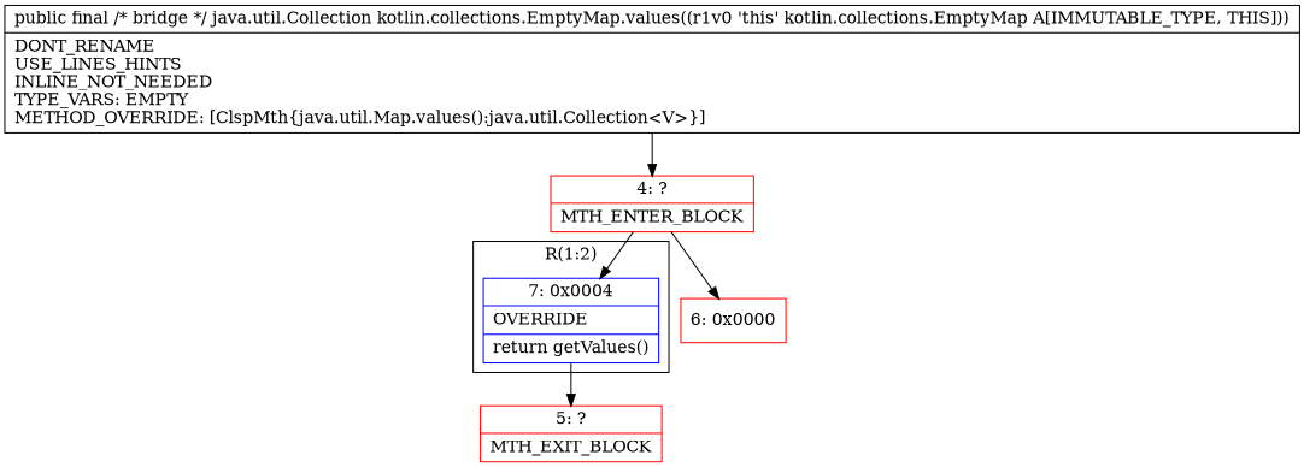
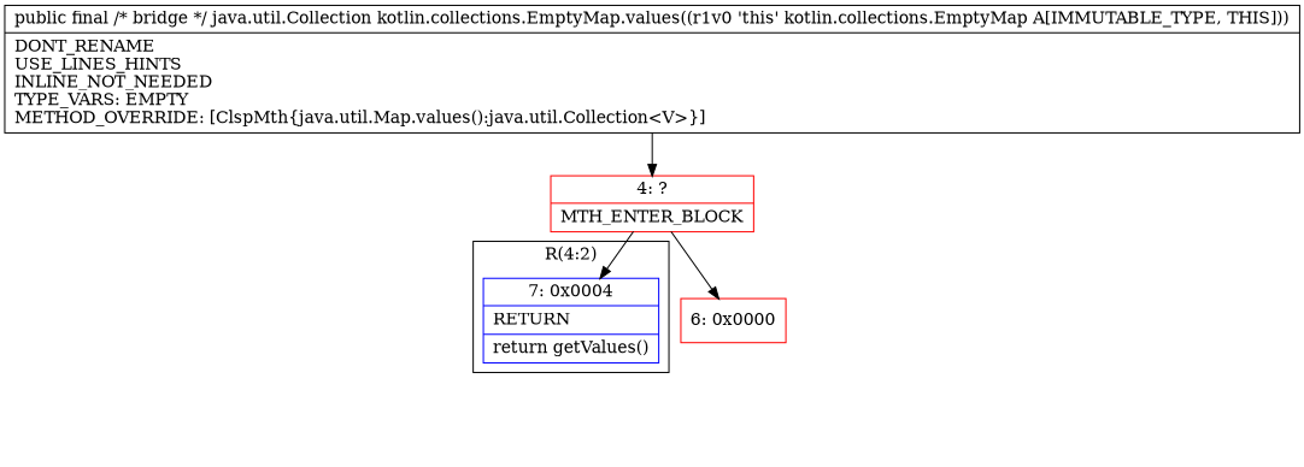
  digraph {
    node [color=red shape=record]
-   n1 [color=blue label="{7\:\ 0x0004|OVERRIDE\l|return getValues()\l}"]
-   n2 [label="{5\:\ ?|MTH_EXIT_BLOCK\l}"]
+   n1 [color=blue label="{7\:\ 0x0004|RETURN\l|return getValues()\l}"]
    n3 [label="{4\:\ ?|MTH_ENTER_BLOCK\l}"]
    n4 [label="{6\:\ 0x0000}"]
    n5 [label="{public final \/* bridge *\/ java.util.Collection kotlin.collections.EmptyMap.values((r1v0 'this' kotlin.collections.EmptyMap A[IMMUTABLE_TYPE, THIS]))  | DONT_RENAME\lUSE_LINES_HINTS\lINLINE_NOT_NEEDED\lTYPE_VARS: EMPTY\lMETHOD_OVERRIDE: [ClspMth\{java.util.Map.values():java.util.Collection\<V\>\}]\l}" color=""]
    subgraph cluster_1 {
-     label="R(1:2)"
+     label="R(4:2)"
      n1
    }
-   n1 -> n2
    n3 -> n1
    n3 -> n4
    n5 -> n3
  }
